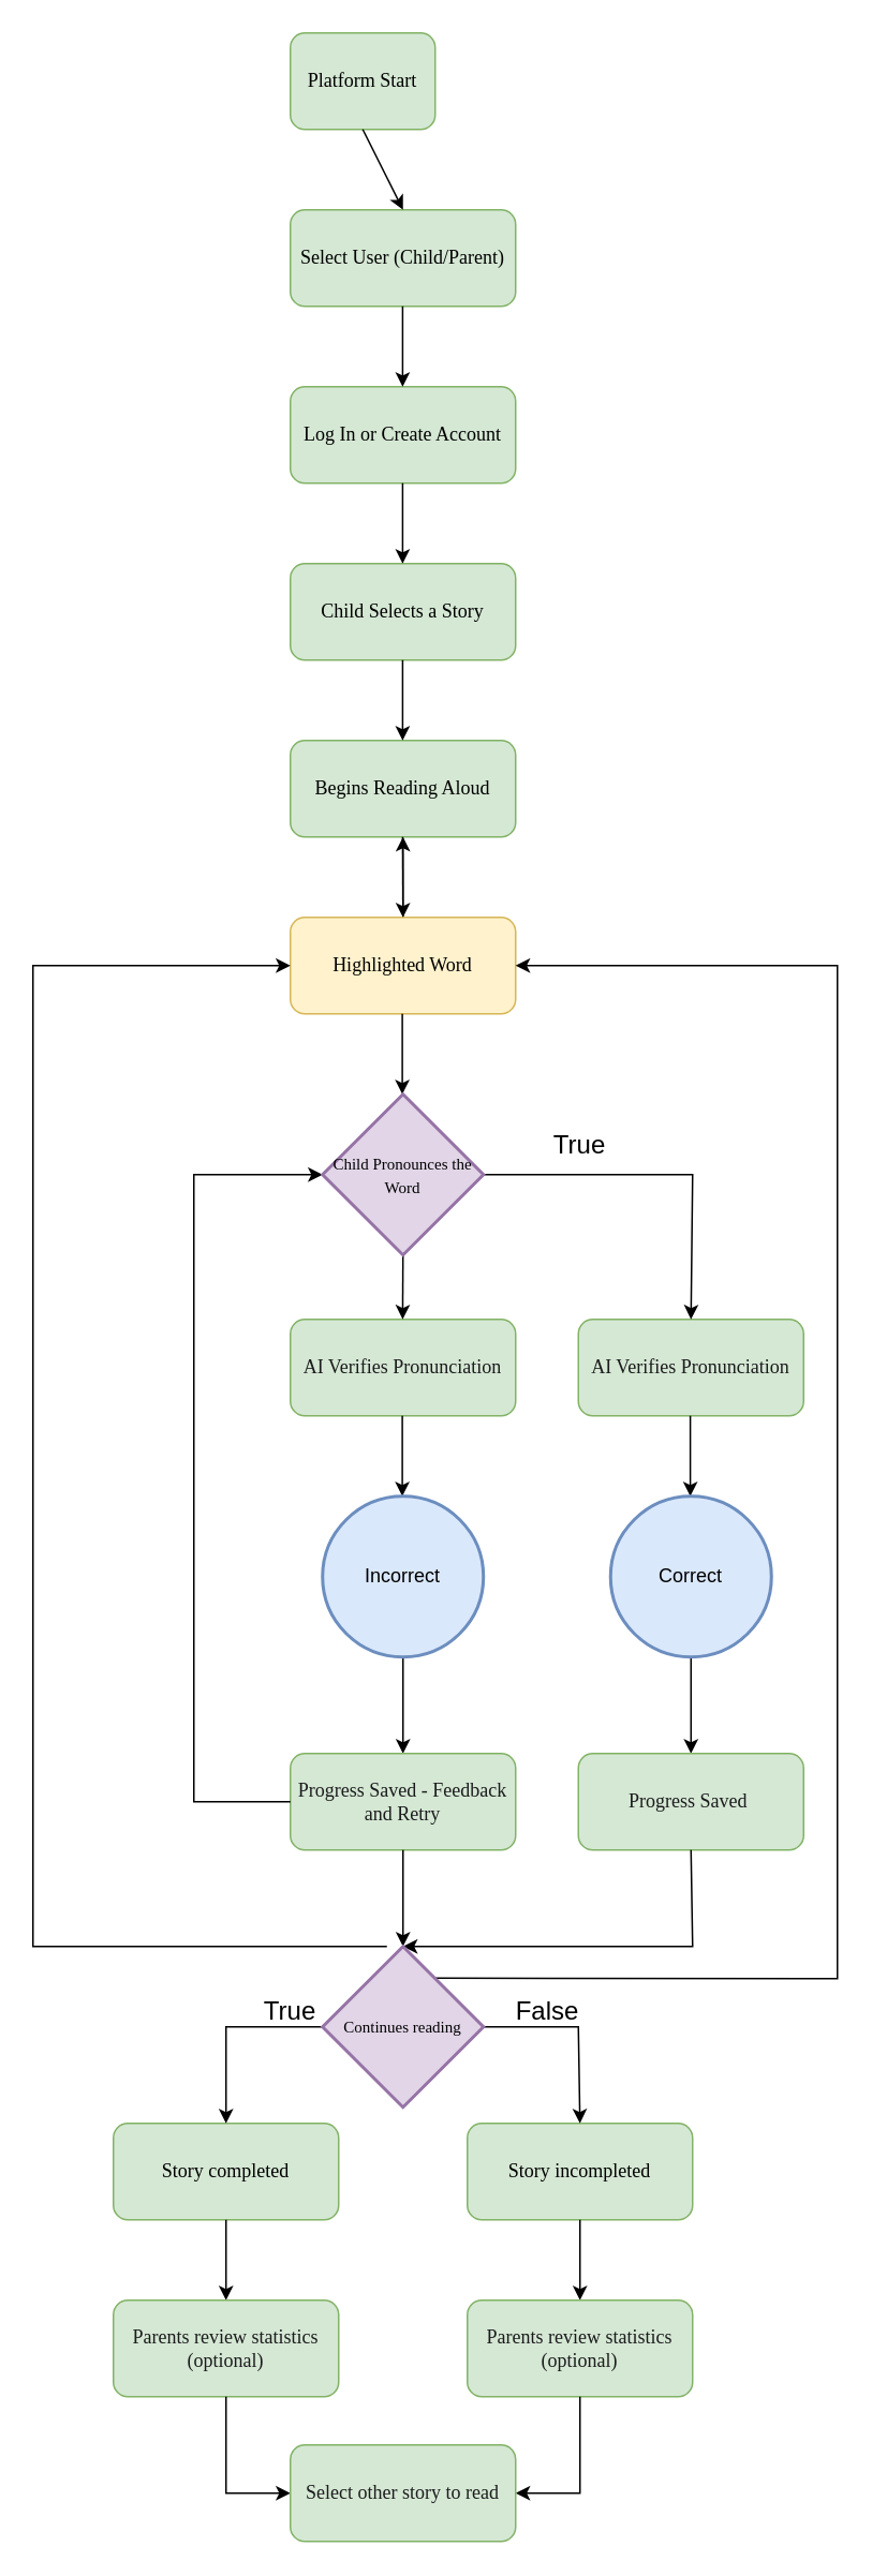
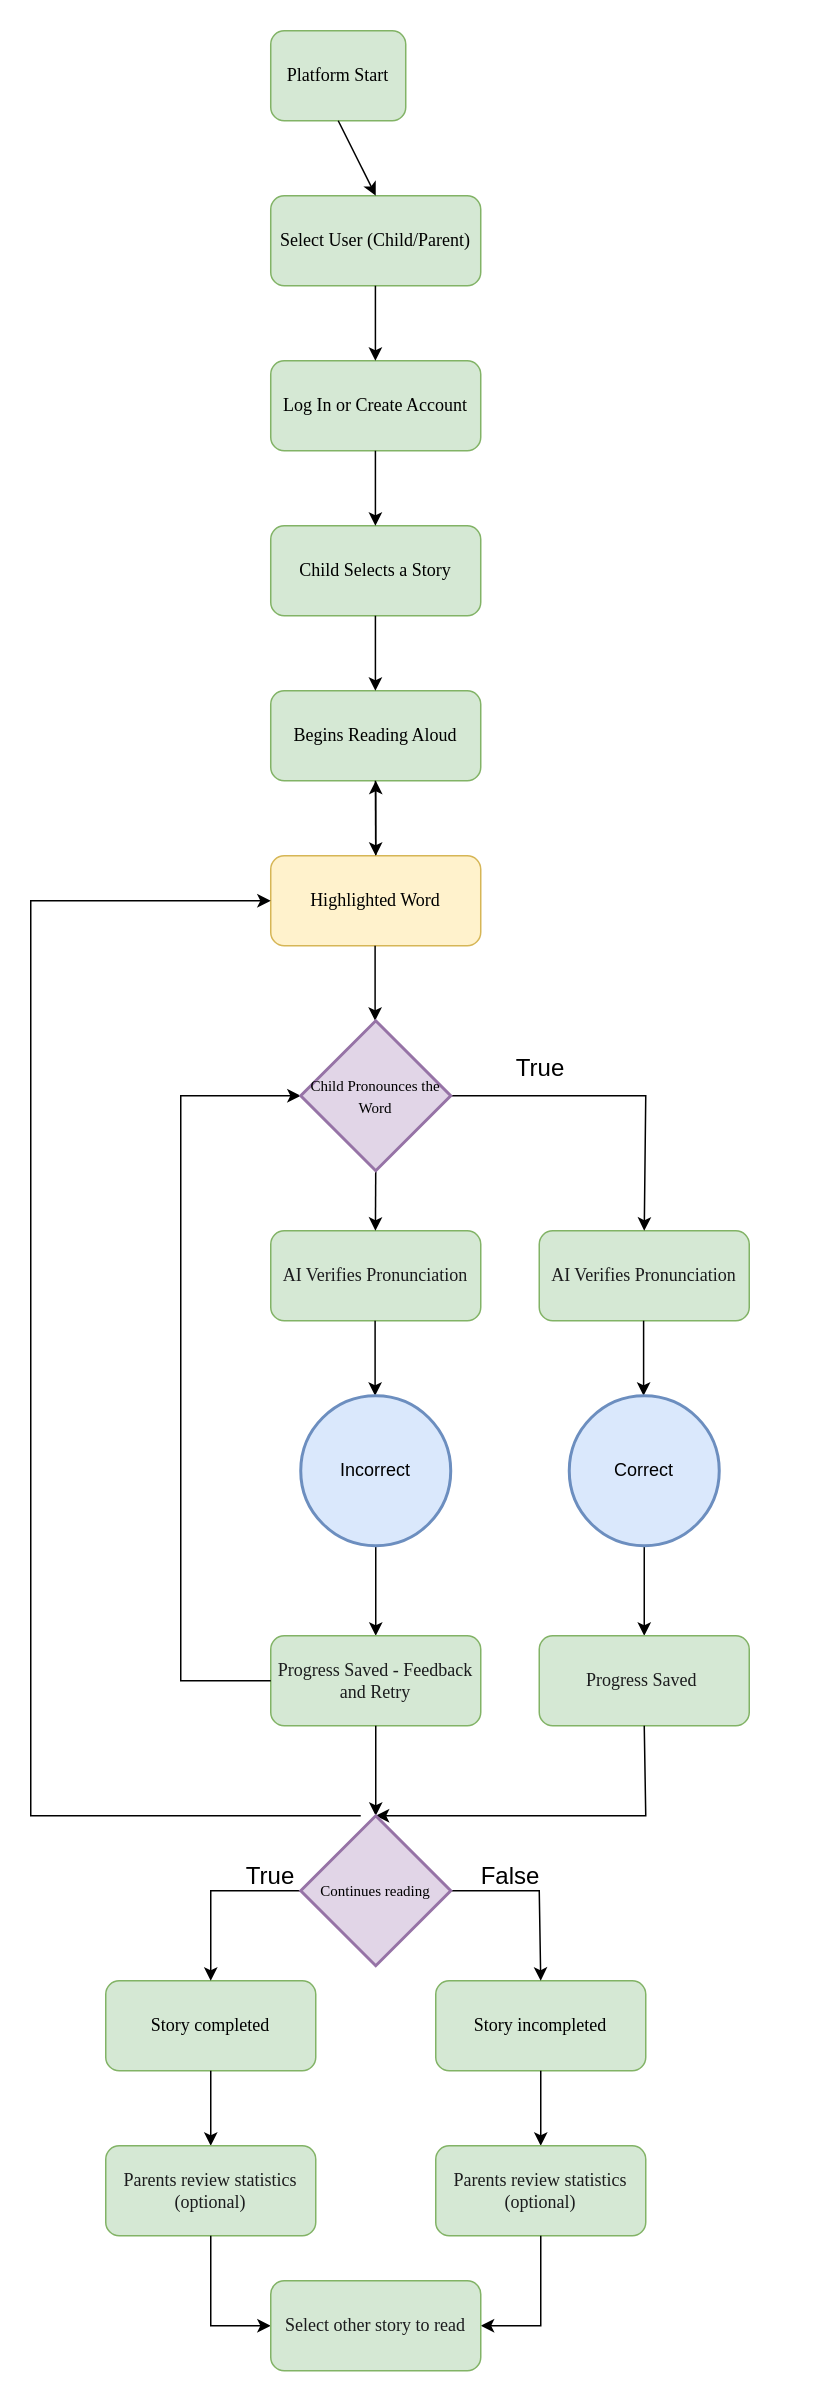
  <mxCell id="0" />
  <mxCell id="1" parent="0" />
  <mxCell id="2" value="&lt;font style=&quot;font-size: 12px;&quot;&gt;Platform Start&lt;/font&gt;" style="rounded=1;whiteSpace=wrap;html=1;shadow=0;labelBackgroundColor=none;strokeWidth=1;fontFamily=Verdana;fontSize=8;align=center;fillColor=#d5e8d4;strokeColor=#82b366;" parent="1" vertex="1"><mxGeometry x="179.99" y="20" width="90" height="60" as="geometry" /></mxCell>
  <mxCell id="3" value="&lt;font style=&quot;font-size: 12px;&quot;&gt;Select User (Child/Parent)&lt;/font&gt;" style="rounded=1;whiteSpace=wrap;html=1;shadow=0;labelBackgroundColor=none;strokeWidth=1;fontFamily=Verdana;fontSize=8;align=center;fillColor=#d5e8d4;strokeColor=#82b366;" vertex="1" parent="1"><mxGeometry x="179.99" y="130" width="140" height="60" as="geometry" /></mxCell>
  <mxCell id="4" value="&lt;font style=&quot;font-size: 12px;&quot;&gt;Log In or Create Account&lt;/font&gt;" style="rounded=1;whiteSpace=wrap;html=1;shadow=0;labelBackgroundColor=none;strokeWidth=1;fontFamily=Verdana;fontSize=8;align=center;fillColor=#d5e8d4;strokeColor=#82b366;" vertex="1" parent="1"><mxGeometry x="179.99" y="240" width="140" height="60" as="geometry" /></mxCell>
  <mxCell id="5" value="&lt;font style=&quot;font-size: 12px;&quot;&gt;Child Selects a Story&lt;/font&gt;" style="rounded=1;whiteSpace=wrap;html=1;shadow=0;labelBackgroundColor=none;strokeWidth=1;fontFamily=Verdana;fontSize=8;align=center;fillColor=#d5e8d4;strokeColor=#82b366;" vertex="1" parent="1"><mxGeometry x="179.99" y="350" width="140" height="60" as="geometry" /></mxCell>
  <mxCell id="6" value="&lt;font style=&quot;font-size: 12px;&quot;&gt;Begins Reading Aloud&lt;/font&gt;" style="rounded=1;whiteSpace=wrap;html=1;shadow=0;labelBackgroundColor=none;strokeWidth=1;fontFamily=Verdana;fontSize=8;align=center;fillColor=#d5e8d4;strokeColor=#82b366;" vertex="1" parent="1"><mxGeometry x="179.99" y="460" width="140" height="60" as="geometry" /></mxCell>
  <mxCell id="7" value="" style="edgeStyle=orthogonalEdgeStyle;rounded=0;orthogonalLoop=1;jettySize=auto;html=1;" edge="1" parent="1" source="8" target="6"><mxGeometry relative="1" as="geometry" /></mxCell>
  <mxCell id="8" value="&lt;font style=&quot;font-size: 12px;&quot;&gt;Highlighted Word&lt;/font&gt;" style="rounded=1;whiteSpace=wrap;html=1;shadow=0;labelBackgroundColor=none;strokeWidth=1;fontFamily=Verdana;fontSize=8;align=center;fillColor=#fff2cc;strokeColor=#d6b656;" vertex="1" parent="1"><mxGeometry x="179.99" y="570" width="140" height="60" as="geometry" /></mxCell>
  <mxCell id="9" value="&lt;span style=&quot;color: rgb(28, 28, 30); background-color: transparent;&quot;&gt;&lt;font style=&quot;font-size: 12px;&quot;&gt;AI Verif﻿ies Pro&lt;span class=&quot;ql-cursor&quot;&gt;﻿&lt;/span&gt;nunciation&lt;/font&gt;&lt;/span&gt;" style="rounded=1;whiteSpace=wrap;html=1;shadow=0;labelBackgroundColor=none;strokeWidth=1;fontFamily=Verdana;fontSize=8;align=center;fillColor=#d5e8d4;strokeColor=#82b366;" vertex="1" parent="1"><mxGeometry x="180" y="820" width="140" height="60" as="geometry" /></mxCell>
  <mxCell id="10" value="&lt;span style=&quot;color: rgb(28, 28, 30); background-color: transparent;&quot;&gt;&lt;font style=&quot;font-size: 12px;&quot;&gt;AI Verif﻿ies Pro&lt;span style=&quot;&quot; class=&quot;ql-cursor&quot;&gt;﻿&lt;/span&gt;nunciation&lt;/font&gt;&lt;/span&gt;" style="rounded=1;whiteSpace=wrap;html=1;shadow=0;labelBackgroundColor=none;strokeWidth=1;fontFamily=Verdana;fontSize=8;align=center;fillColor=#d5e8d4;strokeColor=#82b366;" vertex="1" parent="1"><mxGeometry x="359" y="820" width="140" height="60" as="geometry" /></mxCell>
  <mxCell id="11" value="" style="endArrow=classic;html=1;rounded=0;exitX=0.5;exitY=1;exitDx=0;exitDy=0;entryX=0.5;entryY=0;entryDx=0;entryDy=0;" edge="1" parent="1" source="2" target="3"><mxGeometry width="50" height="50" relative="1" as="geometry"><mxPoint x="239.99" y="230" as="sourcePoint" /><mxPoint x="289.99" y="180" as="targetPoint" /></mxGeometry></mxCell>
  <mxCell id="12" value="" style="endArrow=classic;html=1;rounded=0;exitX=0.5;exitY=1;exitDx=0;exitDy=0;entryX=0.5;entryY=0;entryDx=0;entryDy=0;" edge="1" parent="1"><mxGeometry width="50" height="50" relative="1" as="geometry"><mxPoint x="249.77" y="190" as="sourcePoint" /><mxPoint x="249.77" y="240" as="targetPoint" /></mxGeometry></mxCell>
  <mxCell id="13" value="" style="endArrow=classic;html=1;rounded=0;exitX=0.5;exitY=1;exitDx=0;exitDy=0;entryX=0.5;entryY=0;entryDx=0;entryDy=0;" edge="1" parent="1"><mxGeometry width="50" height="50" relative="1" as="geometry"><mxPoint x="249.77" y="300" as="sourcePoint" /><mxPoint x="249.77" y="350" as="targetPoint" /></mxGeometry></mxCell>
  <mxCell id="14" value="" style="endArrow=classic;html=1;rounded=0;exitX=0.5;exitY=1;exitDx=0;exitDy=0;entryX=0.5;entryY=0;entryDx=0;entryDy=0;" edge="1" parent="1"><mxGeometry width="50" height="50" relative="1" as="geometry"><mxPoint x="249.77" y="410" as="sourcePoint" /><mxPoint x="249.77" y="460" as="targetPoint" /></mxGeometry></mxCell>
  <mxCell id="15" value="" style="endArrow=classic;html=1;rounded=0;exitX=0.5;exitY=1;exitDx=0;exitDy=0;entryX=0.5;entryY=0;entryDx=0;entryDy=0;" edge="1" parent="1" target="8"><mxGeometry width="50" height="50" relative="1" as="geometry"><mxPoint x="249.77" y="520" as="sourcePoint" /><mxPoint x="250" y="550" as="targetPoint" /></mxGeometry></mxCell>
  <mxCell id="16" value="" style="endArrow=classic;html=1;rounded=0;exitX=0.5;exitY=1;exitDx=0;exitDy=0;entryX=0.5;entryY=0;entryDx=0;entryDy=0;" edge="1" parent="1"><mxGeometry width="50" height="50" relative="1" as="geometry"><mxPoint x="249.57" y="630" as="sourcePoint" /><mxPoint x="249.57" y="680" as="targetPoint" /></mxGeometry></mxCell>
  <mxCell id="17" value="" style="endArrow=classic;html=1;rounded=0;entryX=0.5;entryY=0;entryDx=0;entryDy=0;exitX=0.5;exitY=1;exitDx=0;exitDy=0;exitPerimeter=0;" edge="1" parent="1" source="44"><mxGeometry width="50" height="50" relative="1" as="geometry"><mxPoint x="250" y="780" as="sourcePoint" /><mxPoint x="249.78" y="820" as="targetPoint" /></mxGeometry></mxCell>
  <mxCell id="18" value="" style="endArrow=classic;html=1;rounded=0;exitX=0.5;exitY=1;exitDx=0;exitDy=0;entryX=0.5;entryY=0;entryDx=0;entryDy=0;" edge="1" parent="1"><mxGeometry width="50" height="50" relative="1" as="geometry"><mxPoint x="249.57" y="880" as="sourcePoint" /><mxPoint x="249.57" y="930" as="targetPoint" /></mxGeometry></mxCell>
  <mxCell id="19" value="" style="endArrow=classic;html=1;rounded=0;exitX=0.5;exitY=1;exitDx=0;exitDy=0;entryX=0.5;entryY=0;entryDx=0;entryDy=0;" edge="1" parent="1"><mxGeometry width="50" height="50" relative="1" as="geometry"><mxPoint x="428.57" y="880" as="sourcePoint" /><mxPoint x="428.57" y="930" as="targetPoint" /></mxGeometry></mxCell>
  <mxCell id="20" value="" style="endArrow=classic;html=1;rounded=0;exitX=0.5;exitY=1;exitDx=0;exitDy=0;entryX=0.5;entryY=0;entryDx=0;entryDy=0;exitPerimeter=0;" edge="1" parent="1" source="46"><mxGeometry width="50" height="50" relative="1" as="geometry"><mxPoint x="250" y="1040" as="sourcePoint" /><mxPoint x="250" y="1090" as="targetPoint" /></mxGeometry></mxCell>
  <mxCell id="21" value="" style="endArrow=classic;html=1;rounded=0;exitX=0.5;exitY=1;exitDx=0;exitDy=0;entryX=0.5;entryY=0;entryDx=0;entryDy=0;exitPerimeter=0;" edge="1" parent="1" source="47"><mxGeometry width="50" height="50" relative="1" as="geometry"><mxPoint x="429" y="1040" as="sourcePoint" /><mxPoint x="429" y="1090" as="targetPoint" /></mxGeometry></mxCell>
  <mxCell id="22" value="&lt;span style=&quot;background-color: transparent; color: rgb(28, 28, 30);&quot;&gt;&lt;font style=&quot;font-size: 12px;&quot;&gt;Progress Saved - Feedback and Re﻿try&lt;/font&gt;&lt;/span&gt;" style="rounded=1;whiteSpace=wrap;html=1;shadow=0;labelBackgroundColor=none;strokeWidth=1;fontFamily=Verdana;fontSize=8;align=center;fillColor=#d5e8d4;strokeColor=#82b366;" vertex="1" parent="1"><mxGeometry x="180" y="1090" width="140" height="60" as="geometry" /></mxCell>
  <mxCell id="23" value="&lt;span style=&quot;background-color: transparent; color: rgb(28, 28, 30);&quot;&gt;&lt;font style=&quot;font-size: 12px;&quot;&gt;Progress Saved&amp;nbsp;&lt;/font&gt;&lt;/span&gt;" style="rounded=1;whiteSpace=wrap;html=1;shadow=0;labelBackgroundColor=none;strokeWidth=1;fontFamily=Verdana;fontSize=8;align=center;fillColor=#d5e8d4;strokeColor=#82b366;" vertex="1" parent="1"><mxGeometry x="359" y="1090" width="140" height="60" as="geometry" /></mxCell>
  <mxCell id="24" value="" style="endArrow=classic;html=1;rounded=0;exitX=0.5;exitY=1;exitDx=0;exitDy=0;entryX=0.5;entryY=0;entryDx=0;entryDy=0;" edge="1" parent="1" source="23"><mxGeometry width="50" height="50" relative="1" as="geometry"><mxPoint x="469.57" y="1260" as="sourcePoint" /><mxPoint x="250.005" y="1210" as="targetPoint" /><Array as="points"><mxPoint x="430" y="1210" /></Array></mxGeometry></mxCell>
- <mxCell id="25" value="" style="endArrow=classic;html=1;rounded=0;entryX=1;entryY=0.5;entryDx=0;entryDy=0;exitX=0.698;exitY=0.197;exitDx=0;exitDy=0;exitPerimeter=0;" edge="1" parent="1" source="45" target="8"><mxGeometry width="50" height="50" relative="1" as="geometry"><mxPoint x="288.726" y="1240.03" as="sourcePoint" /><mxPoint x="580" y="590" as="targetPoint" /><Array as="points"><mxPoint x="520" y="1230" /><mxPoint x="520" y="600" /></Array></mxGeometry></mxCell>
  <mxCell id="26" value="" style="endArrow=classic;html=1;rounded=0;entryX=0;entryY=0.5;entryDx=0;entryDy=0;" edge="1" parent="1" target="8"><mxGeometry width="50" height="50" relative="1" as="geometry"><mxPoint x="240" y="1210" as="sourcePoint" /><mxPoint x="-93.34" y="580" as="targetPoint" /><Array as="points"><mxPoint x="20" y="1210" /><mxPoint x="20" y="600" /></Array></mxGeometry></mxCell>
  <mxCell id="27" value="" style="endArrow=classic;html=1;rounded=0;exitX=0.5;exitY=1;exitDx=0;exitDy=0;" edge="1" parent="1" source="22"><mxGeometry width="50" height="50" relative="1" as="geometry"><mxPoint x="250" y="1150" as="sourcePoint" /><mxPoint x="250" y="1210" as="targetPoint" /></mxGeometry></mxCell>
  <mxCell id="28" value="" style="endArrow=classic;html=1;rounded=0;exitX=0;exitY=0.5;exitDx=0;exitDy=0;entryX=0;entryY=0.5;entryDx=0;entryDy=0;entryPerimeter=0;" edge="1" parent="1" source="22" target="44"><mxGeometry width="50" height="50" relative="1" as="geometry"><mxPoint x="220" y="1000" as="sourcePoint" /><mxPoint x="176.65" y="725" as="targetPoint" /><Array as="points"><mxPoint x="120" y="1120" /><mxPoint x="120" y="730" /></Array></mxGeometry></mxCell>
  <mxCell id="29" value="" style="endArrow=classic;html=1;rounded=0;entryX=0.5;entryY=0;entryDx=0;entryDy=0;exitX=1;exitY=0.5;exitDx=0;exitDy=0;exitPerimeter=0;" edge="1" parent="1" source="44" target="10"><mxGeometry width="50" height="50" relative="1" as="geometry"><mxPoint x="320" y="725" as="sourcePoint" /><mxPoint x="450" y="830" as="targetPoint" /><Array as="points"><mxPoint x="430" y="730" /></Array></mxGeometry></mxCell>
  <mxCell id="30" value="&lt;font style=&quot;font-size: 12px;&quot;&gt;Story completed&lt;/font&gt;" style="rounded=1;whiteSpace=wrap;html=1;shadow=0;labelBackgroundColor=none;strokeWidth=1;fontFamily=Verdana;fontSize=8;align=center;fillColor=#d5e8d4;strokeColor=#82b366;" vertex="1" parent="1"><mxGeometry x="70" y="1320" width="140" height="60" as="geometry" /></mxCell>
  <mxCell id="31" value="&lt;font style=&quot;font-size: 12px;&quot;&gt;Story incompleted&lt;/font&gt;" style="rounded=1;whiteSpace=wrap;html=1;shadow=0;labelBackgroundColor=none;strokeWidth=1;fontFamily=Verdana;fontSize=8;align=center;fillColor=#d5e8d4;strokeColor=#82b366;" vertex="1" parent="1"><mxGeometry x="290" y="1320" width="140" height="60" as="geometry" /></mxCell>
  <mxCell id="32" value="" style="endArrow=classic;html=1;rounded=0;exitX=0.5;exitY=1;exitDx=0;exitDy=0;entryX=0.5;entryY=0;entryDx=0;entryDy=0;" edge="1" parent="1"><mxGeometry width="50" height="50" relative="1" as="geometry"><mxPoint x="140" y="1380" as="sourcePoint" /><mxPoint x="140" y="1430" as="targetPoint" /></mxGeometry></mxCell>
  <mxCell id="33" value="" style="endArrow=classic;html=1;rounded=0;exitX=0.5;exitY=1;exitDx=0;exitDy=0;entryX=0.5;entryY=0;entryDx=0;entryDy=0;" edge="1" parent="1"><mxGeometry width="50" height="50" relative="1" as="geometry"><mxPoint x="360" y="1380" as="sourcePoint" /><mxPoint x="360" y="1430" as="targetPoint" /></mxGeometry></mxCell>
  <mxCell id="34" value="&lt;span style=&quot;color: rgb(28, 28, 30);&quot;&gt;&lt;font style=&quot;font-size: 12px;&quot;&gt;Parents review statistics (optional)&lt;/font&gt;&lt;/span&gt;" style="rounded=1;whiteSpace=wrap;html=1;shadow=0;labelBackgroundColor=none;strokeWidth=1;fontFamily=Verdana;fontSize=8;align=center;fillColor=#d5e8d4;strokeColor=#82b366;" vertex="1" parent="1"><mxGeometry x="70" y="1430" width="140" height="60" as="geometry" /></mxCell>
  <mxCell id="35" value="&lt;span style=&quot;color: rgb(28, 28, 30);&quot;&gt;&lt;font style=&quot;font-size: 12px;&quot;&gt;Parents review statistics (optional)&lt;/font&gt;&lt;/span&gt;" style="rounded=1;whiteSpace=wrap;html=1;shadow=0;labelBackgroundColor=none;strokeWidth=1;fontFamily=Verdana;fontSize=8;align=center;fillColor=#d5e8d4;strokeColor=#82b366;" vertex="1" parent="1"><mxGeometry x="290" y="1430" width="140" height="60" as="geometry" /></mxCell>
  <mxCell id="36" value="" style="endArrow=classic;html=1;rounded=0;exitX=0.5;exitY=1;exitDx=0;exitDy=0;entryX=0;entryY=0.5;entryDx=0;entryDy=0;" edge="1" parent="1" target="38"><mxGeometry width="50" height="50" relative="1" as="geometry"><mxPoint x="140" y="1490" as="sourcePoint" /><mxPoint x="140" y="1540" as="targetPoint" /><Array as="points"><mxPoint x="140" y="1550" /></Array></mxGeometry></mxCell>
  <mxCell id="37" value="" style="endArrow=classic;html=1;rounded=0;exitX=0.5;exitY=1;exitDx=0;exitDy=0;entryX=1;entryY=0.5;entryDx=0;entryDy=0;" edge="1" parent="1" target="38"><mxGeometry width="50" height="50" relative="1" as="geometry"><mxPoint x="360" y="1490" as="sourcePoint" /><mxPoint x="360" y="1540" as="targetPoint" /><Array as="points"><mxPoint x="360" y="1550" /></Array></mxGeometry></mxCell>
  <mxCell id="38" value="&lt;span style=&quot;color: rgb(28, 28, 30);&quot;&gt;&lt;font style=&quot;font-size: 12px;&quot;&gt;Select o&lt;span class=&quot;ql-cursor&quot;&gt;﻿&lt;/span&gt;ther story to read&lt;/font&gt;&lt;/span&gt;" style="rounded=1;whiteSpace=wrap;html=1;shadow=0;labelBackgroundColor=none;strokeWidth=1;fontFamily=Verdana;fontSize=8;align=center;fillColor=#d5e8d4;strokeColor=#82b366;" vertex="1" parent="1"><mxGeometry x="180" y="1520" width="140" height="60" as="geometry" /></mxCell>
  <mxCell id="39" value="" style="endArrow=classic;html=1;rounded=0;exitX=0;exitY=0.5;exitDx=0;exitDy=0;exitPerimeter=0;entryX=0.5;entryY=0;entryDx=0;entryDy=0;" edge="1" parent="1" source="45" target="30"><mxGeometry width="50" height="50" relative="1" as="geometry"><mxPoint x="176.67" y="1260" as="sourcePoint" /><mxPoint x="140" y="1355" as="targetPoint" /><Array as="points"><mxPoint x="140" y="1260" /></Array></mxGeometry></mxCell>
  <mxCell id="40" value="" style="endArrow=classic;html=1;rounded=0;exitX=1;exitY=0.5;exitDx=0;exitDy=0;entryX=0.5;entryY=0;entryDx=0;entryDy=0;exitPerimeter=0;" edge="1" parent="1" source="45" target="31"><mxGeometry width="50" height="50" relative="1" as="geometry"><mxPoint x="322.34" y="1260" as="sourcePoint" /><mxPoint x="359" y="1355" as="targetPoint" /><Array as="points"><mxPoint x="359" y="1260" /></Array></mxGeometry></mxCell>
  <mxCell id="41" value="&lt;font style=&quot;font-size: 16px;&quot;&gt;True&lt;/font&gt;" style="text;html=1;align=center;verticalAlign=middle;whiteSpace=wrap;rounded=0;" vertex="1" parent="1"><mxGeometry x="150" y="1235" width="60" height="30" as="geometry" /></mxCell>
  <mxCell id="42" value="&lt;font style=&quot;font-size: 16px;&quot;&gt;False&lt;/font&gt;" style="text;html=1;align=center;verticalAlign=middle;whiteSpace=wrap;rounded=0;" vertex="1" parent="1"><mxGeometry x="310" y="1235" width="60" height="30" as="geometry" /></mxCell>
  <mxCell id="43" value="&lt;font style=&quot;font-size: 16px;&quot;&gt;True&lt;/font&gt;" style="text;html=1;align=center;verticalAlign=middle;whiteSpace=wrap;rounded=0;" vertex="1" parent="1"><mxGeometry x="330" y="696" width="60" height="30" as="geometry" /></mxCell>
  <mxCell id="44" value="&lt;span style=&quot;font-family: Verdana;&quot;&gt;&lt;font style=&quot;font-size: 10px;&quot;&gt;Child Pronounces the Word&lt;/font&gt;&lt;/span&gt;" style="strokeWidth=2;html=1;shape=mxgraph.flowchart.decision;whiteSpace=wrap;fillColor=#e1d5e7;strokeColor=#9673a6;" vertex="1" parent="1"><mxGeometry x="199.99" y="680" width="100" height="100" as="geometry" /></mxCell>
  <mxCell id="45" value="&lt;span style=&quot;font-family: Verdana;&quot;&gt;&lt;font style=&quot;font-size: 10px;&quot;&gt;Continues reading&lt;/font&gt;&lt;/span&gt;" style="strokeWidth=2;html=1;shape=mxgraph.flowchart.decision;whiteSpace=wrap;fillColor=#e1d5e7;strokeColor=#9673a6;" vertex="1" parent="1"><mxGeometry x="200" y="1210" width="100" height="100" as="geometry" /></mxCell>
  <mxCell id="46" value="Incorrect" style="strokeWidth=2;html=1;shape=mxgraph.flowchart.start_2;whiteSpace=wrap;fillColor=#dae8fc;strokeColor=#6c8ebf;" vertex="1" parent="1"><mxGeometry x="199.99" y="930" width="100" height="100" as="geometry" /></mxCell>
  <mxCell id="47" value="Correct" style="strokeWidth=2;html=1;shape=mxgraph.flowchart.start_2;whiteSpace=wrap;fillColor=#dae8fc;strokeColor=#6c8ebf;" vertex="1" parent="1"><mxGeometry x="379" y="930" width="100" height="100" as="geometry" /></mxCell>
